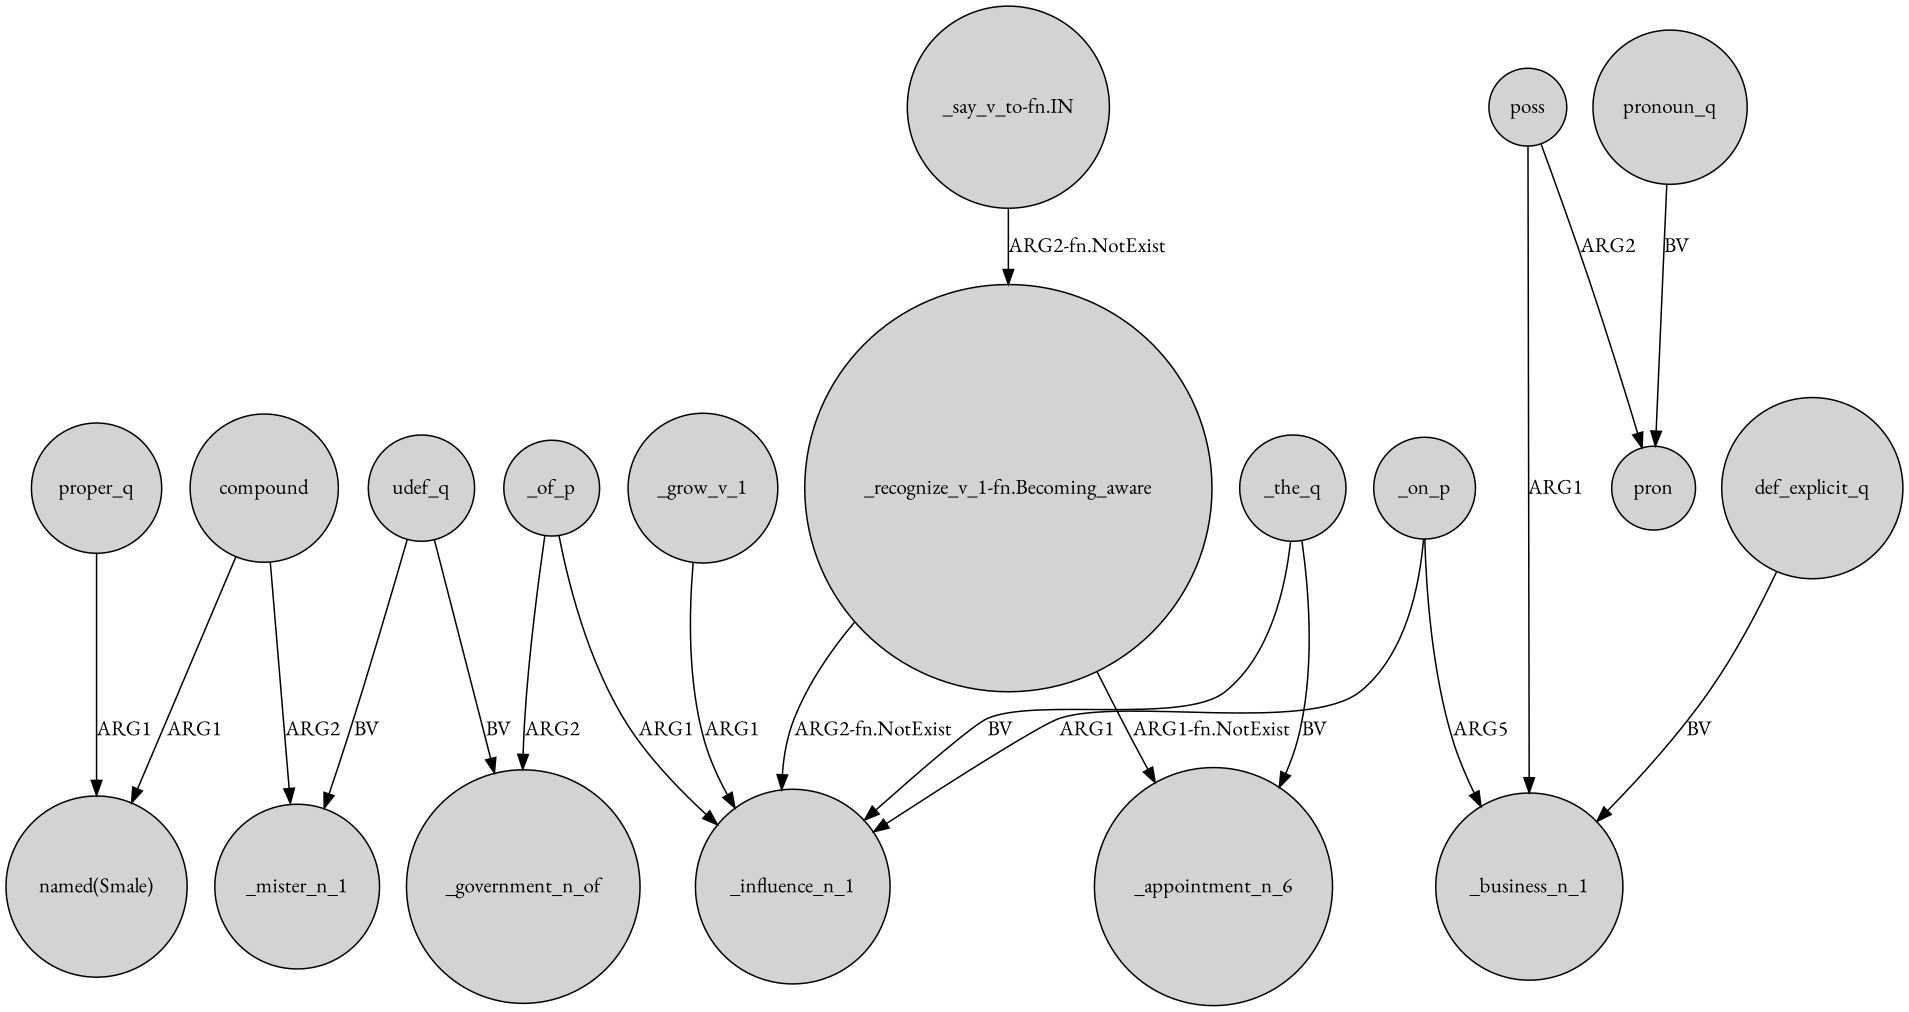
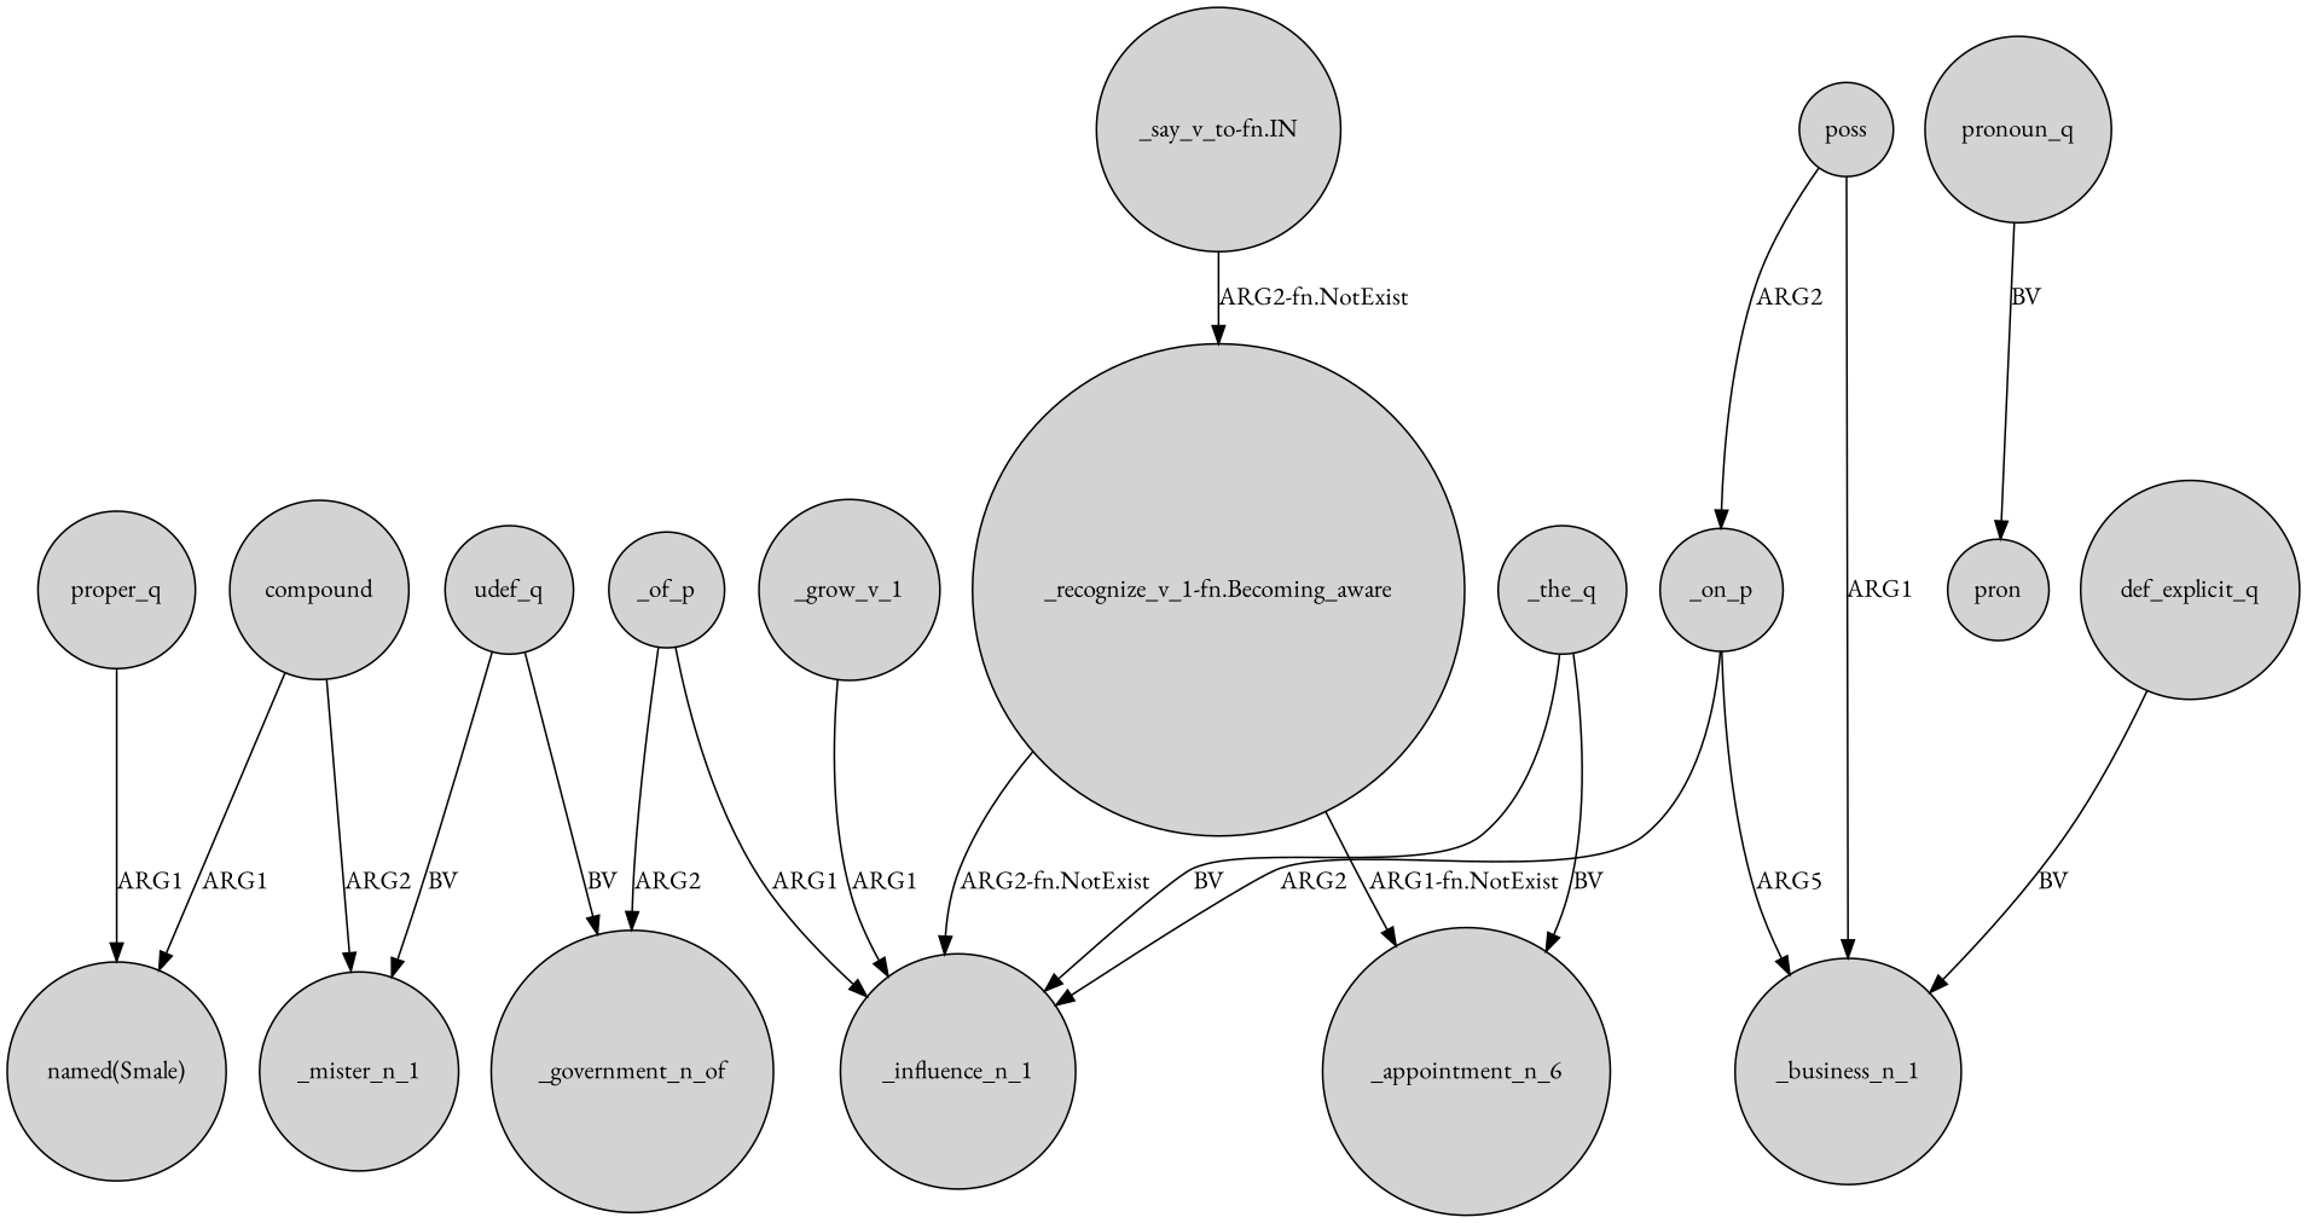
  digraph {
    fontname="EB Garamond"
    node [fontname="EB Garamond" shape=circle style=filled]
    edge [fontname="EB Garamond"]
    _of_p
    _government_n_of
    _influence_n_1
    poss
    pron
    _business_n_1
    udef_q
    _mister_n_1
    compound
    "named(Smale)"
    "_say_v_to-fn.IN"
    "_recognize_v_1-fn.Becoming_aware"
    n13 [label=_appointment_n_6]
    _on_p
    pronoun_q
    _the_q
    _grow_v_1
    proper_q
    def_explicit_q
    _of_p -> _government_n_of [label=ARG2]
    _of_p -> _influence_n_1 [label=ARG1]
-   poss -> pron [label=ARG2]
+   poss -> _on_p [label=ARG2]
    poss -> _business_n_1 [label=ARG1]
    udef_q -> _government_n_of [label=BV]
    udef_q -> _mister_n_1 [label=BV]
    compound -> _mister_n_1 [label=ARG2]
    compound -> "named(Smale)" [label=ARG1]
    "_say_v_to-fn.IN" -> "_recognize_v_1-fn.Becoming_aware" [label="ARG2-fn.NotExist"]
    "_recognize_v_1-fn.Becoming_aware" -> _influence_n_1 [label="ARG2-fn.NotExist"]
    "_recognize_v_1-fn.Becoming_aware" -> n13 [label="ARG1-fn.NotExist"]
-   _on_p -> _influence_n_1 [label=ARG1]
+   _on_p -> _influence_n_1 [label=ARG2]
    _on_p -> _business_n_1 [label=ARG5]
    pronoun_q -> pron [label=BV]
    _the_q -> _influence_n_1 [label=BV]
    _the_q -> n13 [label=BV]
    _grow_v_1 -> _influence_n_1 [label=ARG1]
    proper_q -> "named(Smale)" [label=ARG1]
    def_explicit_q -> _business_n_1 [label=BV]
  }
